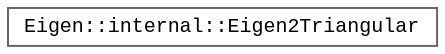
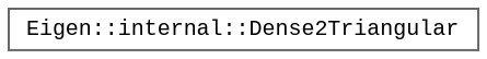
  digraph {
    rankdir=LR
    fontname="Liberation Mono"
-   n1 [color=grey40 fillcolor=white fontname="Liberation Mono" fontsize=10 height=0.2 label="Eigen::internal::Eigen2Triangular" shape=box style=filled width=0.4]
+   n1 [color=grey40 fillcolor=white fontname="Liberation Mono" fontsize=10 height=0.2 label="Eigen::internal::Dense2Triangular" shape=box style=filled width=0.4]
  }
